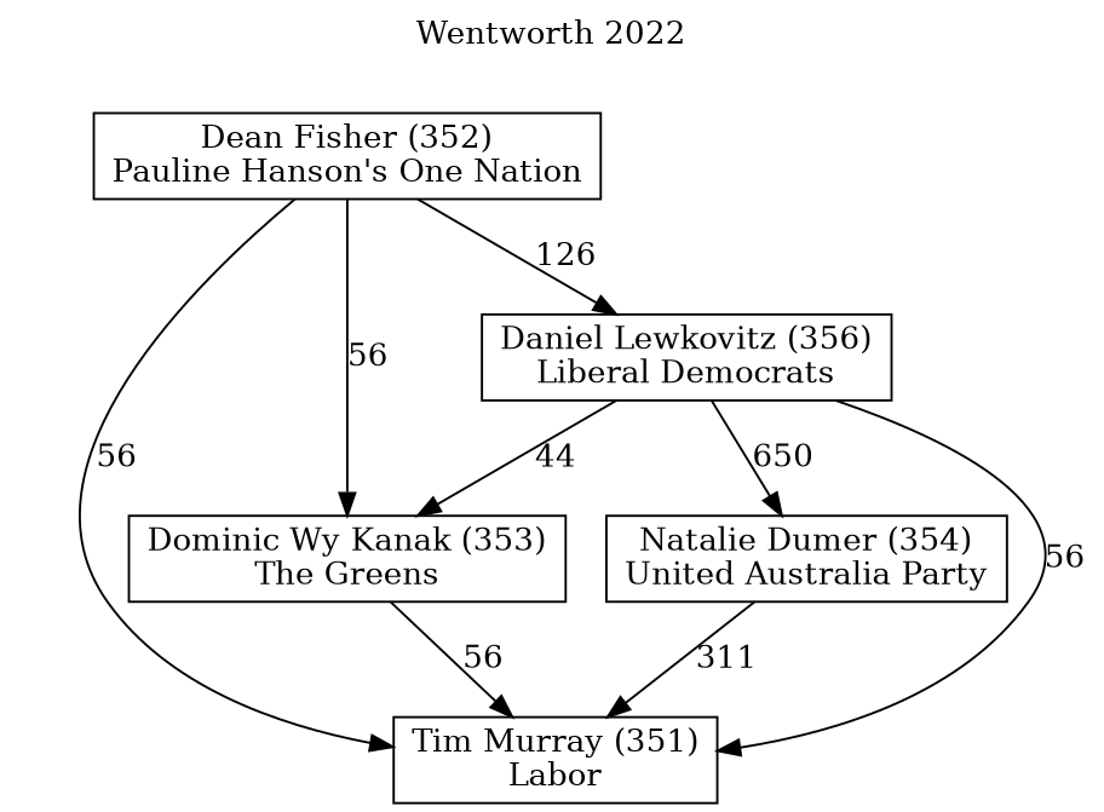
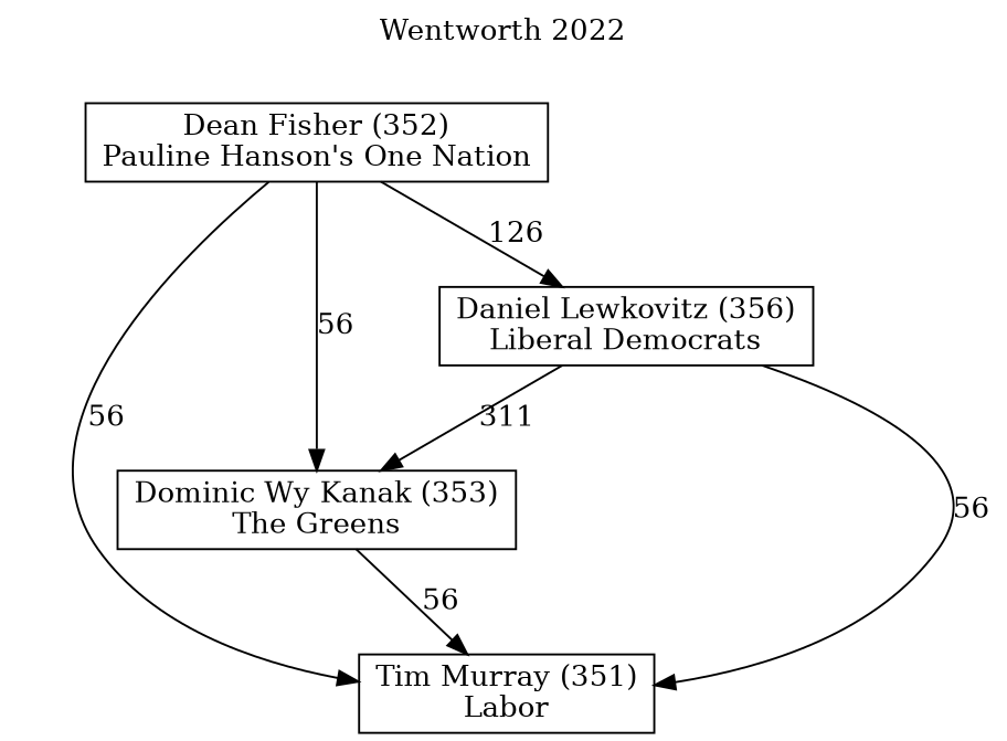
  digraph {
    label="Wentworth 2022"
    labelloc=t
    mclimit=10
    node [shape=box]
    n1 [label="Dominic Wy Kanak (353)\nThe Greens"]
    n2 [label="Tim Murray (351)\nLabor"]
-   n3 [label="Natalie Dumer (354)\nUnited Australia Party"]
    n4 [label="Dean Fisher (352)\nPauline Hanson's One Nation"]
    n5 [label="Daniel Lewkovitz (356)\nLiberal Democrats"]
    n1 -> n2 [label=56]
-   n3 -> n2 [label=311]
    n4 -> n1 [label=56]
    n4 -> n2 [label=56]
    n4 -> n5 [label=126]
-   n5 -> n1 [label=44]
+   n5 -> n1 [label=311]
    n5 -> n2 [label=56]
-   n5 -> n3 [label=650]
  }
